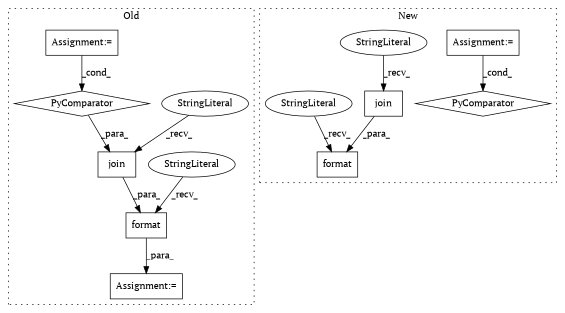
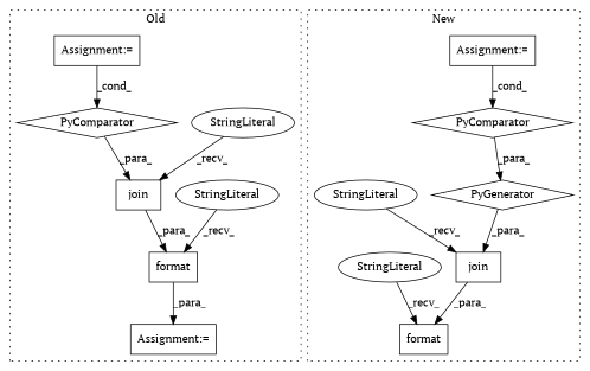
  digraph {
    fontname="PT Serif"
    node [a=32 l="7,1" s=1780 shape=box fontname="PT Serif"]
    edge [fontname="PT Serif"]
    n1 [label=format s="1808,2033"]
    n2 [a=45 l=27 label=StringLiteral shape=ellipse]
    n3 [l="14,-3" label=join s="1819,2036"]
    n4 [a=45 l=3 label=StringLiteral s=1815 shape=ellipse]
    n5 [a=113 l=40 label=PyComparator s=1990 shape=diamond]
    n6 [a=7 l=40 label="Assignment:=" s=1990]
    n7 [a=7 l=1 label="Assignment:=" s=1778]
+   n8 [a=107 l=114 label=PyGenerator s=1833 shape=diamond]
    n9 [a=113 l=38 label=PyComparator s=1903 shape=diamond]
    n10 [a=7 l=38 label="Assignment:=" s=1903]
    n11 [l="14,-3" label=join s="1819,1947"]
    n12 [a=45 l=3 label=StringLiteral s=1815 shape=ellipse]
    n13 [label=format s="1808,1944"]
    n14 [a=45 l=27 label=StringLiteral shape=ellipse]
    subgraph cluster_1 {
      label=Old
      style=dotted
      n1
      n2
      n3
      n4
      n5
      n6
      n7
    }
    subgraph cluster_2 {
      label=New
      style=dotted
+     n8
      n9
      n10
      n11
      n12
      n13
      n14
    }
    n1 -> n7 [label=_para_]
    n2 -> n1 [label=_recv_]
    n3 -> n1 [label=_para_]
    n4 -> n3 [label=_recv_]
    n5 -> n3 [label=_para_]
    n6 -> n5 [label=_cond_]
+   n8 -> n11 [label=_para_]
+   n9 -> n8 [label=_para_]
    n10 -> n9 [label=_cond_]
    n11 -> n13 [label=_para_]
    n12 -> n11 [label=_recv_]
    n14 -> n13 [label=_recv_]
  }
